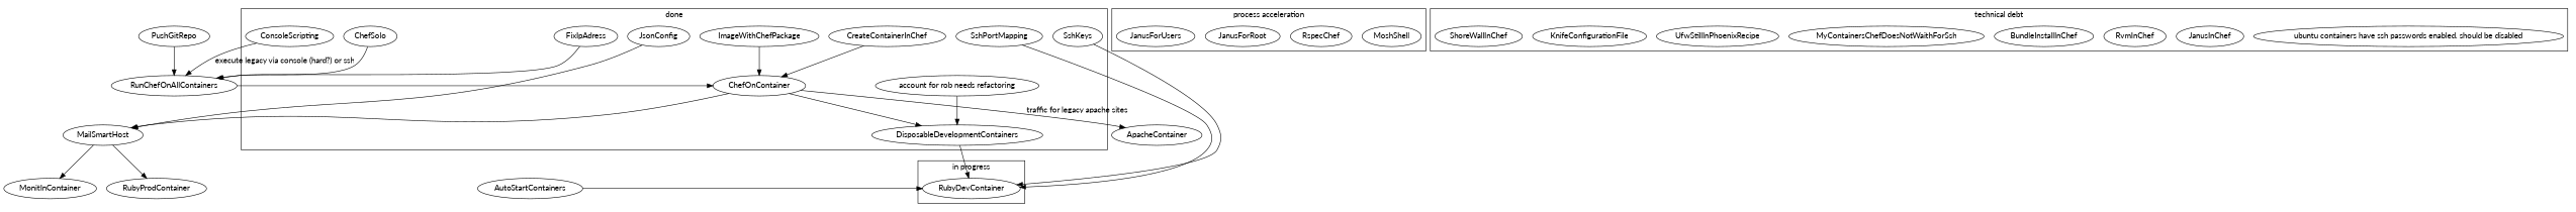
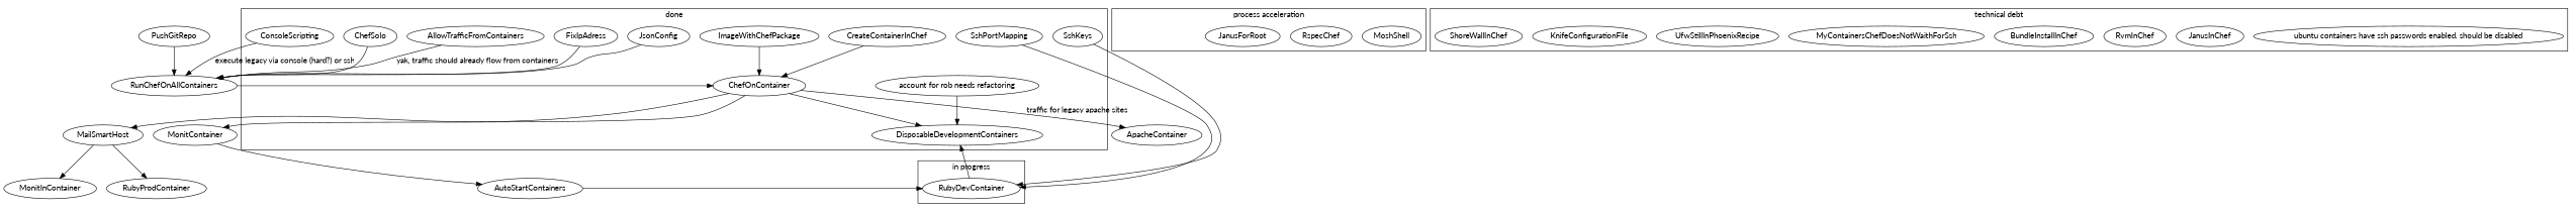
  digraph {
    fontname=Lato
    node [fontname=Lato]
    edge [fontname=Lato]
    CreateContainerInChef
    ImageWithChefPackage
    n3 [label="account for rob needs refactoring"]
+   AllowTrafficFromContainers
    FixIpAdress
    ConsoleScripting
    SshKeys
    DisposableDevelopmentContainers
    ChefOnContainer
    SshPortMapping
    ChefSolo
    JsonConfig
    RubyDevContainer
    MoshShell
    RspecChef
    JanusForRoot
-   JanusForUsers
    n18 [label="ubuntu containers have ssh passwords enabled. should be disabled"]
    JanusInChef
    RvmInChef
    BundleInstallInChef
    MyContainersChefDoesNotWaithForSsh
    UfwStillInPhoenixRecipe
    KnifeConfigurationFile
    ShoreWallInChef
    RunChefOnAllContainers
+   MonitContainer
    MailSmartHost
    ApacheContainer
    AutoStartContainers
    RubyProdContainer
    MonitInContainer
    PushGitRepo
    subgraph cluster_1 {
      label=done
      CreateContainerInChef
      ImageWithChefPackage
      n3
+     AllowTrafficFromContainers
      FixIpAdress
      ConsoleScripting
      SshKeys
      DisposableDevelopmentContainers
      ChefOnContainer
      SshPortMapping
      ChefSolo
      JsonConfig
    }
    subgraph cluster_2 {
      label="in progress"
      RubyDevContainer
    }
    subgraph cluster_3 {
      label="process acceleration"
      MoshShell
      RspecChef
      JanusForRoot
-     JanusForUsers
    }
    subgraph cluster_4 {
      label="technical debt"
      n18
      JanusInChef
      RvmInChef
      BundleInstallInChef
      MyContainersChefDoesNotWaithForSsh
      UfwStillInPhoenixRecipe
      KnifeConfigurationFile
      ShoreWallInChef
    }
    CreateContainerInChef -> ChefOnContainer
    ImageWithChefPackage -> ChefOnContainer
    n3 -> DisposableDevelopmentContainers
+   AllowTrafficFromContainers -> RunChefOnAllContainers [label="yak, traffic should already flow from containers"]
    FixIpAdress -> RunChefOnAllContainers
    ConsoleScripting -> RunChefOnAllContainers [label="execute legacy via console (hard?) or ssh"]
    SshKeys -> RubyDevContainer
-   DisposableDevelopmentContainers -> RubyDevContainer
+   RubyDevContainer -> DisposableDevelopmentContainers
    ChefOnContainer -> DisposableDevelopmentContainers
+   ChefOnContainer -> MonitContainer
    ChefOnContainer -> MailSmartHost
    ChefOnContainer -> ApacheContainer [label="traffic for legacy apache sites"]
    SshPortMapping -> RubyDevContainer
    ChefSolo -> RunChefOnAllContainers
-   JsonConfig -> MailSmartHost
+   JsonConfig -> RunChefOnAllContainers
    RunChefOnAllContainers -> ChefOnContainer
+   MonitContainer -> AutoStartContainers
    MailSmartHost -> RubyProdContainer
    MailSmartHost -> MonitInContainer
    AutoStartContainers -> RubyDevContainer
    PushGitRepo -> RunChefOnAllContainers
  }
